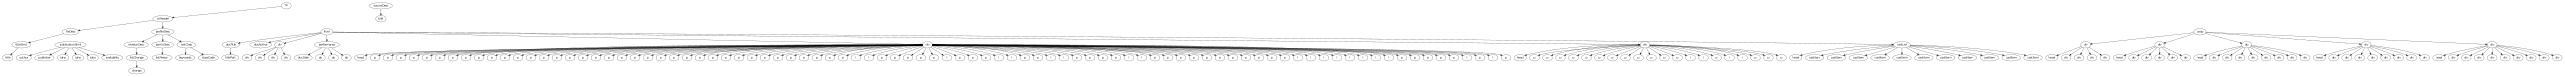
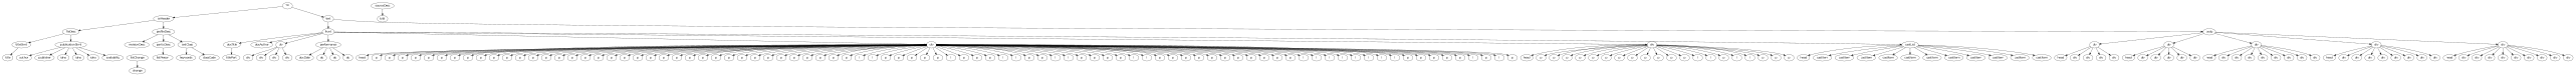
  digraph {
    fontname=Montserrat
    node [fontname=Montserrat]
    edge [fontname=Montserrat]
    n1 [label=TEI]
    n2 [label=teiHeader]
+   n3 [label=text]
    n4 [label=fileDesc]
    n5 [label=profileDesc]
    n6 [label=front]
    n7 [label=body]
    n8 [label=titleStmt]
    n9 [label=publicationStmt]
    n10 [label=revisionDesc]
    n11 [label=particDesc]
    n12 [label=textClass]
    n13 [label=listChange]
    n14 [label=title]
    n15 [label=author]
    n16 [label=publisher]
    n17 [label=idno]
    n18 [label=idno]
    n19 [label=idno]
    n20 [label=availability]
    n21 [label=sourceDesc]
    n22 [label=bibl]
    n23 [label=listPerson]
    n24 [label=keywords]
    n25 [label=classCode]
    n26 [label=change]
    n27 [label=docTitle]
    n28 [label=docAuthor]
    n29 [label=div]
    n30 [label=performance]
    n31 [label=div]
    n32 [label=div]
    n33 [label=castList]
    n34 [label=div]
    n35 [label=div]
    n36 [label=div]
    n37 [label=div]
    n38 [label=div]
    n39 [label=titlePart]
    n40 [label=docDate]
    n41 [label=div]
    n42 [label=div]
    n43 [label=div]
    n44 [label=div]
    n45 [label=ab]
    n46 [label=ab]
    n47 [label=ab]
    n48 [label=head]
    n49 [label=p]
    n50 [label=p]
    n51 [label=p]
    n52 [label=p]
    n53 [label=p]
    n54 [label=p]
    n55 [label=p]
    n56 [label=p]
    n57 [label=p]
    n58 [label=p]
    n59 [label=p]
    n60 [label=p]
    n61 [label=p]
    n62 [label=p]
    n63 [label=p]
    n64 [label=p]
    n65 [label=p]
    n66 [label=p]
    n67 [label=p]
    n68 [label=p]
    n69 [label=p]
    n70 [label=p]
    n71 [label=p]
    n72 [label=p]
    n73 [label=p]
    n74 [label=p]
    n75 [label=p]
    n76 [label=p]
    n77 [label=p]
    n78 [label=p]
    n79 [label=p]
    n80 [label=p]
    n81 [label=p]
    n82 [label=p]
    n83 [label=p]
    n84 [label=p]
    n85 [label=p]
    n86 [label=l]
    n87 [label=l]
    n88 [label=p]
    n89 [label=p]
    n90 [label=p]
    n91 [label=p]
    n92 [label=p]
    n93 [label=l]
    n94 [label=p]
    n95 [label=p]
    n96 [label=p]
    n97 [label=l]
    n98 [label=l]
    n99 [label=p]
    n100 [label=p]
    n101 [label=l]
    n102 [label=l]
    n103 [label=p]
    n104 [label=p]
    n105 [label=p]
    n106 [label=p]
    n107 [label=l]
    n108 [label=l]
    n109 [label=p]
    n110 [label=p]
    n111 [label=p]
    n112 [label=p]
    n113 [label=p]
    n114 [label=p]
    n115 [label=p]
    n116 [label=p]
    n117 [label=p]
    n118 [label=p]
    n119 [label=p]
    n120 [label=l]
    n121 [label=l]
    n122 [label=l]
    n123 [label=l]
    n124 [label=l]
    n125 [label=l]
    n126 [label=l]
    n127 [label=l]
    n128 [label=p]
    n129 [label=p]
    n130 [label=p]
    n131 [label=p]
    n132 [label=p]
    n133 [label=l]
    n134 [label=p]
    n135 [label=l]
    n136 [label=p]
    n137 [label=head]
    n138 [label=p]
    n139 [label=p]
    n140 [label=p]
    n141 [label=p]
    n142 [label=p]
    n143 [label=p]
    n144 [label=p]
    n145 [label=p]
    n146 [label=p]
    n147 [label=p]
    n148 [label=p]
    n149 [label=p]
    n150 [label=l]
    n151 [label=l]
    n152 [label=p]
    n153 [label=l]
    n154 [label=l]
    n155 [label=p]
    n156 [label=p]
    n157 [label=p]
    n158 [label=head]
    n159 [label=castItem]
    n160 [label=castItem]
    n161 [label=castItem]
    n162 [label=castItem]
    n163 [label=castItem]
    n164 [label=castItem]
    n165 [label=castItem]
    n166 [label=castItem]
    n167 [label=castItem]
    n168 [label=castItem]
    n169 [label=castItem]
    n170 [label=head]
    n171 [label=div]
    n172 [label=div]
    n173 [label=div]
    n174 [label=div]
    n175 [label=head]
    n176 [label=div]
    n177 [label=div]
    n178 [label=div]
    n179 [label=div]
    n180 [label=div]
    n181 [label=head]
    n182 [label=div]
    n183 [label=div]
    n184 [label=div]
    n185 [label=div]
    n186 [label=div]
    n187 [label=div]
    n188 [label=div]
    n189 [label=div]
    n190 [label=head]
    n191 [label=div]
    n192 [label=div]
    n193 [label=div]
    n194 [label=div]
    n195 [label=div]
    n196 [label=div]
    n197 [label=div]
    n198 [label=div]
    n199 [label=head]
    n200 [label=div]
    n201 [label=div]
    n202 [label=div]
    n203 [label=div]
    n204 [label=div]
    n205 [label=div]
    n206 [label=div]
    n207 [label=div]
    n208 [label=div]
    n1 -> n2
+   n1 -> n3
    n2 -> n4
    n2 -> n5
+   n3 -> n6
+   n3 -> n7
    n4 -> n8
+   n4 -> n9
    n5 -> n10
    n5 -> n11
    n5 -> n12
    n6 -> n27
    n6 -> n28
    n6 -> n29
    n6 -> n30
    n6 -> n31
    n6 -> n32
    n6 -> n33
    n7 -> n34
    n7 -> n35
    n7 -> n36
    n7 -> n37
    n7 -> n38
    n8 -> n14
    n9 -> n15
    n9 -> n16
    n9 -> n17
    n9 -> n18
    n9 -> n19
    n9 -> n20
-   n10 -> n13
    n11 -> n23
    n12 -> n24
    n12 -> n25
    n13 -> n26
    n21 -> n22
    n27 -> n39
    n29 -> n41
    n29 -> n42
    n29 -> n43
    n29 -> n44
    n30 -> n40
    n30 -> n45
    n30 -> n46
    n30 -> n47
    n31 -> n48
    n31 -> n49
    n31 -> n50
    n31 -> n51
    n31 -> n52
    n31 -> n53
    n31 -> n54
    n31 -> n55
    n31 -> n56
    n31 -> n57
    n31 -> n58
    n31 -> n59
    n31 -> n60
    n31 -> n61
    n31 -> n62
    n31 -> n63
    n31 -> n64
    n31 -> n65
    n31 -> n66
    n31 -> n67
    n31 -> n68
    n31 -> n69
    n31 -> n70
    n31 -> n71
    n31 -> n72
    n31 -> n73
    n31 -> n74
    n31 -> n75
    n31 -> n76
    n31 -> n77
    n31 -> n78
    n31 -> n79
    n31 -> n80
    n31 -> n81
    n31 -> n82
    n31 -> n83
    n31 -> n84
    n31 -> n85
    n31 -> n86
    n31 -> n87
    n31 -> n88
    n31 -> n89
    n31 -> n90
    n31 -> n91
    n31 -> n92
    n31 -> n93
    n31 -> n94
    n31 -> n95
    n31 -> n96
    n31 -> n97
    n31 -> n98
    n31 -> n99
    n31 -> n100
    n31 -> n101
    n31 -> n102
    n31 -> n103
    n31 -> n104
    n31 -> n105
    n31 -> n106
    n31 -> n107
    n31 -> n108
    n31 -> n109
    n31 -> n110
    n31 -> n111
    n31 -> n112
    n31 -> n113
    n31 -> n114
    n31 -> n115
    n31 -> n116
    n31 -> n117
    n31 -> n118
    n31 -> n119
    n31 -> n120
    n31 -> n121
    n31 -> n122
    n31 -> n123
    n31 -> n124
    n31 -> n125
    n31 -> n126
    n31 -> n127
    n31 -> n128
    n31 -> n129
    n31 -> n130
    n31 -> n131
    n31 -> n132
    n31 -> n133
    n31 -> n134
    n31 -> n135
    n31 -> n136
    n32 -> n137
    n32 -> n138
    n32 -> n139
    n32 -> n140
    n32 -> n141
    n32 -> n142
    n32 -> n143
    n32 -> n144
    n32 -> n145
    n32 -> n146
    n32 -> n147
    n32 -> n148
    n32 -> n149
    n32 -> n150
    n32 -> n151
    n32 -> n152
    n32 -> n153
    n32 -> n154
    n32 -> n155
    n32 -> n156
    n32 -> n157
    n33 -> n158
    n33 -> n159
    n33 -> n160
    n33 -> n161
    n33 -> n162
    n33 -> n163
    n33 -> n164
    n33 -> n165
    n33 -> n166
    n33 -> n167
    n33 -> n168
    n33 -> n169
    n34 -> n170
    n34 -> n171
    n34 -> n172
    n34 -> n173
    n34 -> n174
    n35 -> n175
    n35 -> n176
    n35 -> n177
    n35 -> n178
    n35 -> n179
    n35 -> n180
    n36 -> n181
    n36 -> n182
    n36 -> n183
    n36 -> n184
    n36 -> n185
    n36 -> n186
    n36 -> n187
    n36 -> n188
    n36 -> n189
    n37 -> n190
    n37 -> n191
    n37 -> n192
    n37 -> n193
    n37 -> n194
    n37 -> n195
    n37 -> n196
    n37 -> n197
    n37 -> n198
    n38 -> n199
    n38 -> n200
    n38 -> n201
    n38 -> n202
    n38 -> n203
    n38 -> n204
    n38 -> n205
    n38 -> n206
    n38 -> n207
    n38 -> n208
  }
